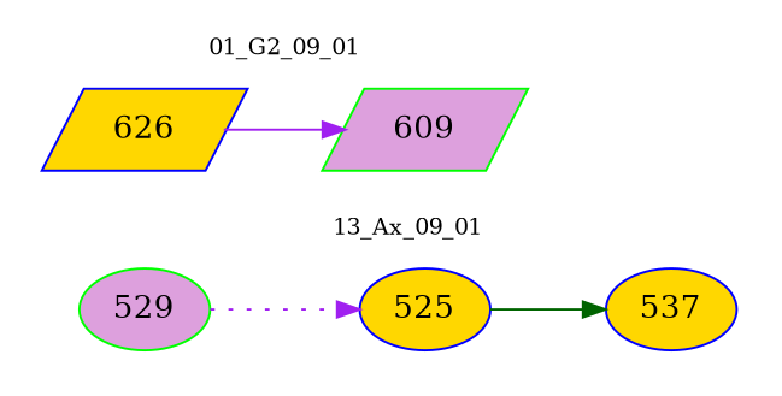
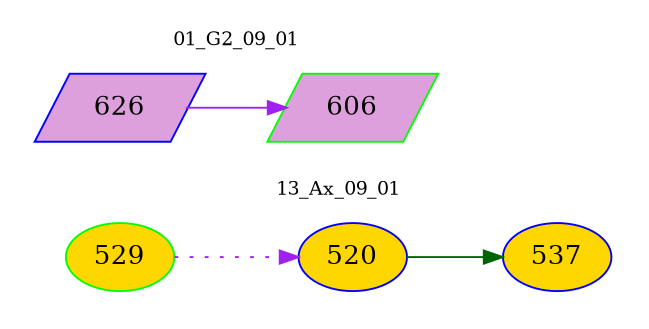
  digraph {
    fontname="DejaVu Serif"
    rankdir=LR
    node [color=blue fillcolor=plum fontname="DejaVu Serif" shape=ellipse style=filled]
    edge [color=purple fontname="DejaVu Serif" style=solid]
-   n1 [fillcolor=gold label=525]
+   n1 [fillcolor=gold label=520]
    n2 [fillcolor=gold label=537]
-   n3 [color=green label=529]
-   n4 [fillcolor=gold label=626 shape=parallelogram]
-   n5 [color=green label=609 shape=parallelogram]
+   n3 [color=green fillcolor=gold label=529]
+   n4 [label=626 shape=parallelogram]
+   n5 [color=green label=606 shape=parallelogram]
    subgraph cluster_1 {
      color=white
      fontsize=10
      label="13_Ax_09_01"
      n1
      n2
      n3
    }
    subgraph cluster_2 {
      color=white
      fontsize=10
      label="01_G2_09_01"
      n4
      n5
    }
    n1 -> n2 [color=darkgreen]
    n3 -> n1 [style=dotted]
    n4 -> n5
  }
